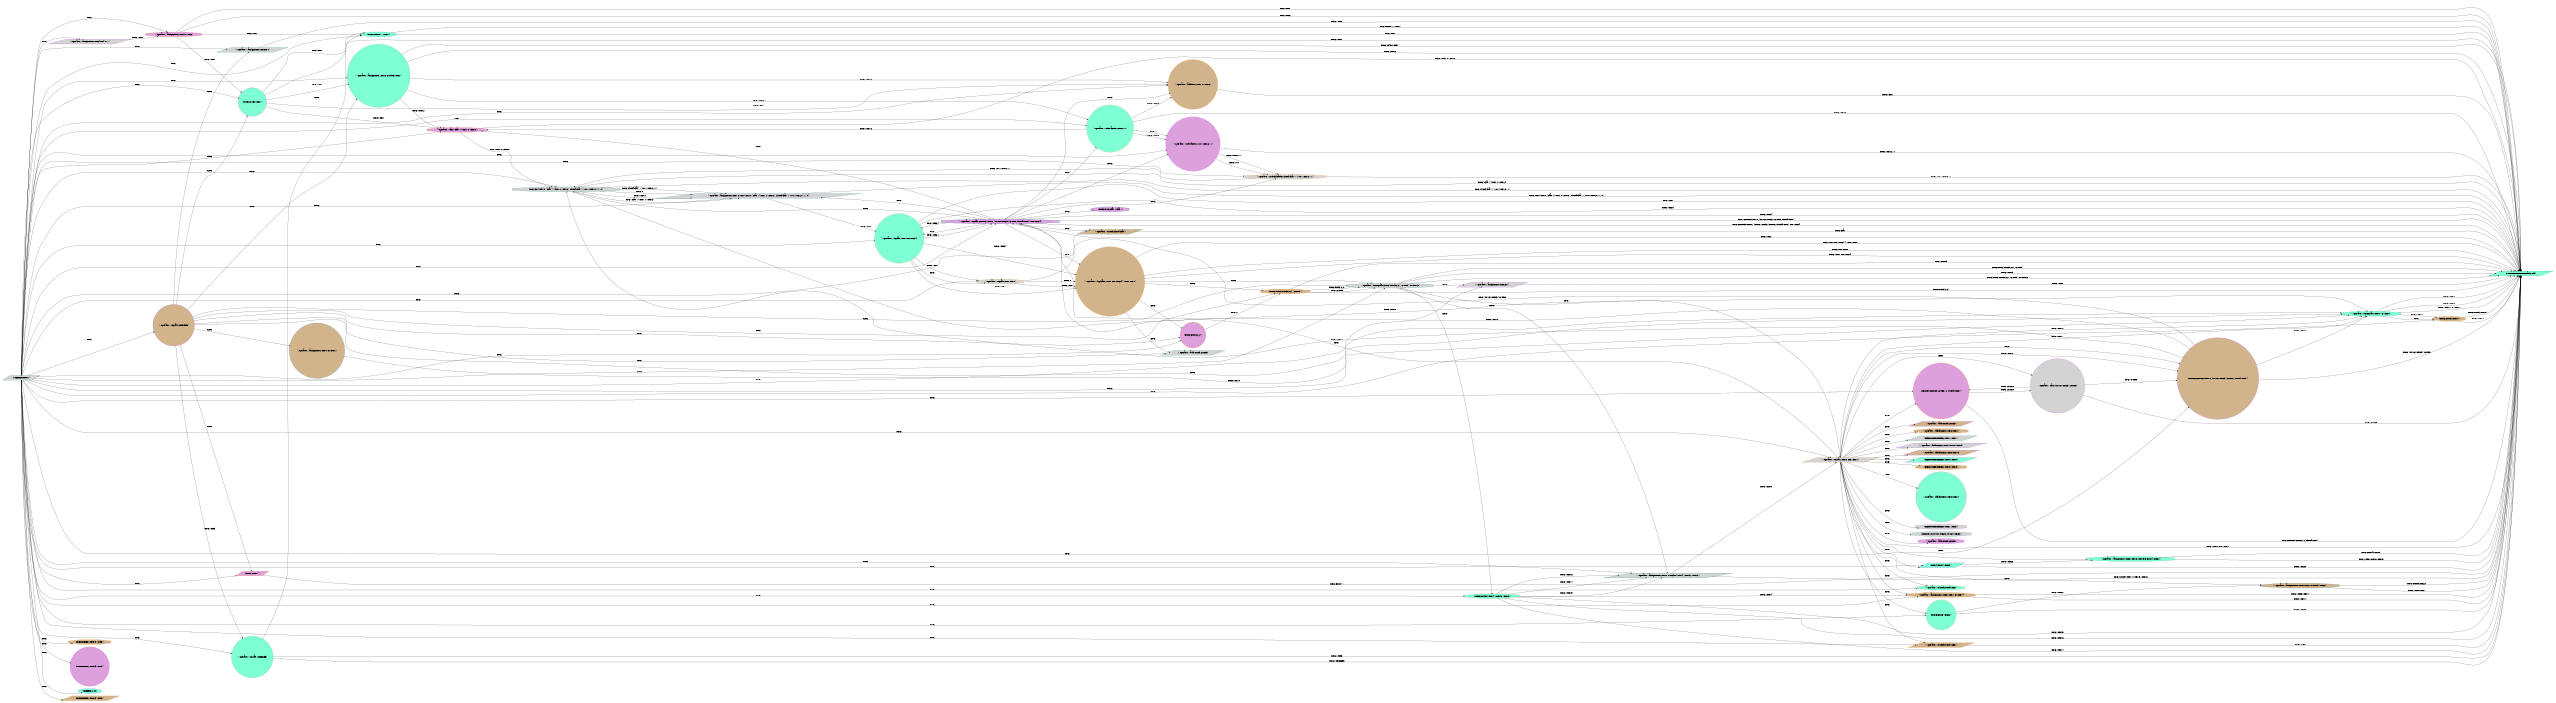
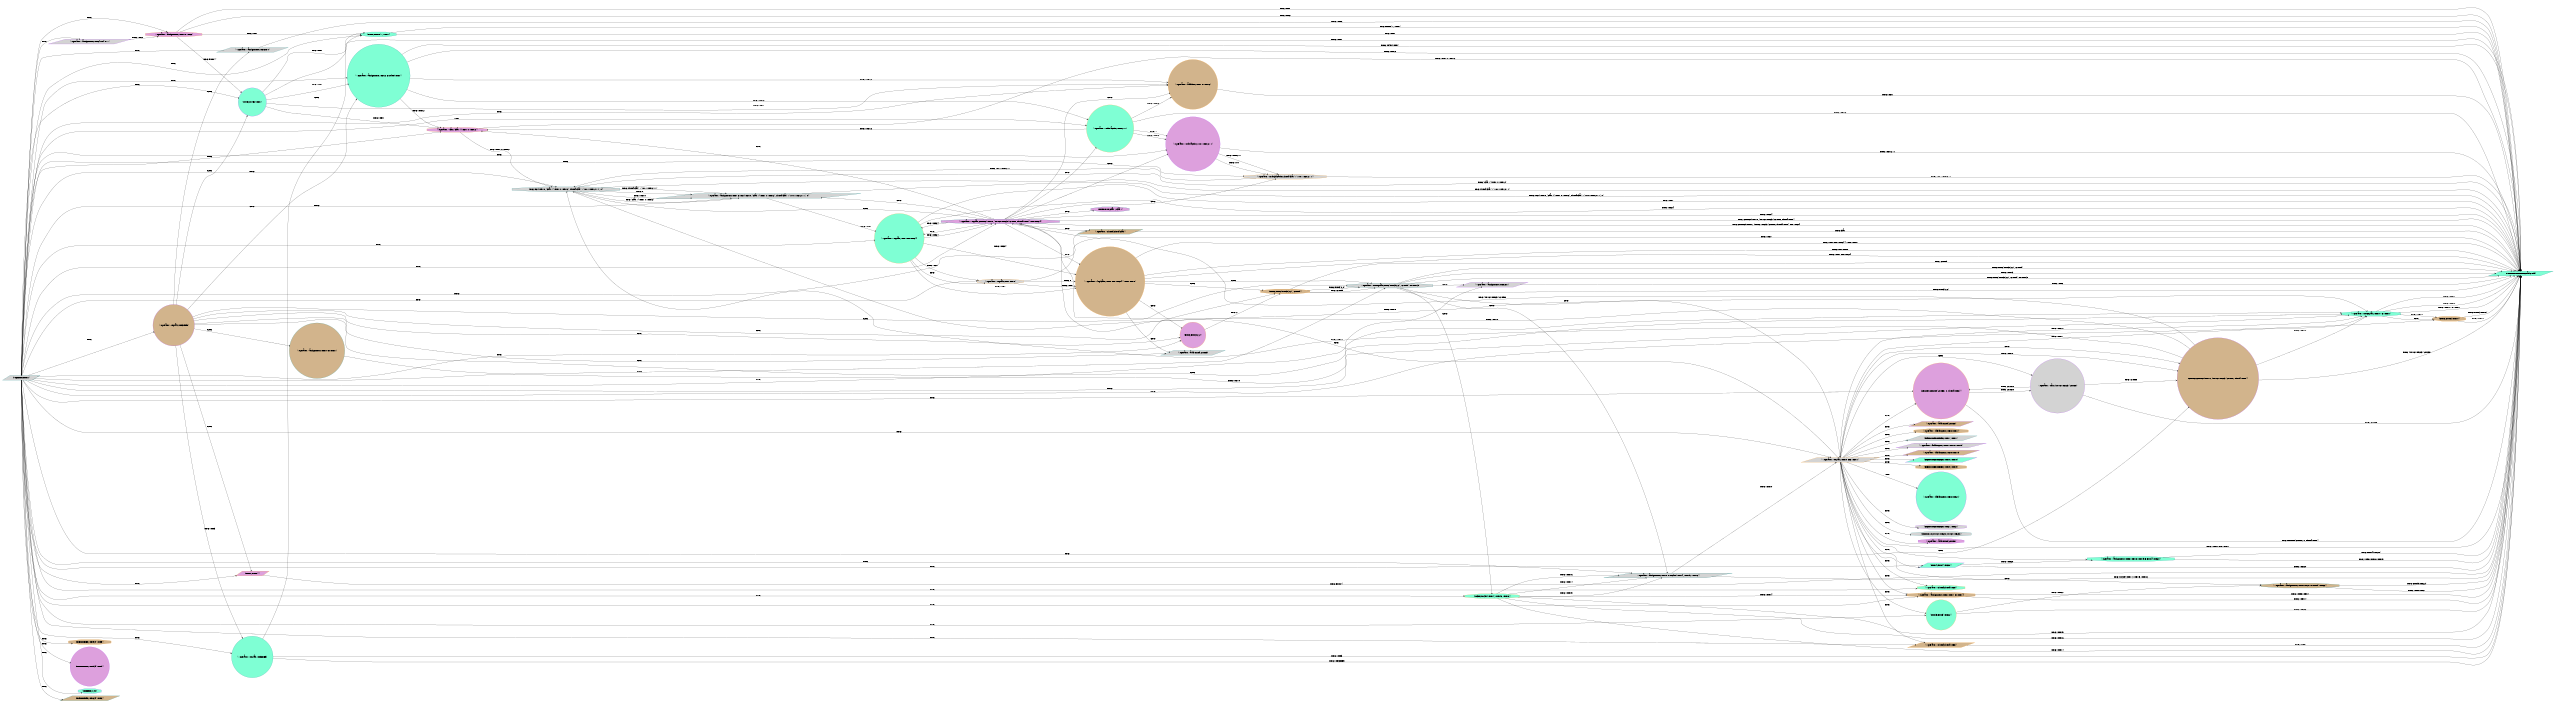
  digraph {
    rankdir=LR
    node [color=darkorange fillcolor=lightgrey shape=octagon style=filled]
    edge [arrowhead=tee]
    n1 [color=teal label="(METHOD,FUN1)" shape=parallelogram]
    n2 [color=purple label="(<operator>.assignment,VAR2[100] = \"\")" shape=parallelogram]
    n3 [fillcolor=plum label="(<operator>.assignment,VAR1 = VAR2)"]
    n4 [color=purple fillcolor=tan label="(<operator>.equals,VAR3==5)" shape=circle]
    n5 [color=teal label="(<operator>.assignment,VAR6 = 0)" shape=parallelogram]
    n6 [color=teal fillcolor=aquamarine label="(<operator>.assignment,VAR12 = strlen(VAR1))" shape=circle]
    n7 [color=purple fillcolor=aquamarine label="(strlen,strlen(VAR1))" shape=circle]
    n8 [color=teal label="(<operator>.notEquals,FUN2(FUN3(2,2), &VAR5) != VAR13)"]
    n9 [fillcolor=plum label="(FUN3,FUN3(2,2))" shape=circle]
    n10 [color=purple label="(<operator>.assignment,VAR6 = 1)" shape=parallelogram]
    n11 [color=teal label="(<operator>.assignment,VAR10 = socket(VAR14, VAR15, VAR16))" shape=parallelogram]
    n12 [fillcolor=aquamarine label="(socket,socket(VAR14, VAR15, VAR16))"]
    n13 [label="(<operator>.equals,VAR10 == VAR11)" shape=parallelogram]
    n14 [fillcolor=plum label="(memset,memset(&VAR8, 0, sizeof(VAR8)))" shape=circle]
    n15 [fillcolor=aquamarine label="(<operator>.sizeOf,sizeof(VAR8))"]
    n16 [fillcolor=tan label="(<operator>.assignment,VAR8.VAR17 = VAR14)"]
    n17 [color=purple fillcolor=aquamarine label="(FUN4,FUN4(VAR20))" shape=parallelogram]
    n18 [fillcolor=aquamarine label="(FUN5,FUN5(VAR22))" shape=circle]
    n19 [color=teal fillcolor=plum label="(<operator>.equals,connect(VAR10, (struct VAR23*)&VAR8, sizeof(VAR8)) == VAR24)"]
    n20 [color=purple fillcolor=tan label="(connect,connect(VAR10, (struct VAR23*)&VAR8, sizeof(VAR8)))" shape=circle]
    n21 [fillcolor=tan label="(<operator>.sizeOf,sizeof(VAR8))" shape=parallelogram]
    n22 [color=teal label="(<operator>.assignment,VAR7 = recv(VAR10, (char *)(VAR1 + VAR12), sizeof(char) * (100 - VAR12 - 1), 0))" shape=parallelogram]
    n23 [color=teal label="(recv,recv(VAR10, (char *)(VAR1 + VAR12), sizeof(char) * (100 - VAR12 - 1), 0))"]
    n24 [fillcolor=plum label="(<operator>.cast,(char *)(VAR1 + VAR12))"]
    n25 [fillcolor=tan label="(<operator>.addition,VAR1 + VAR12)" shape=circle]
    n26 [label="(<operator>.multiplication,sizeof(char) * (100 - VAR12 - 1))"]
    n27 [color=teal fillcolor=tan label="(<operator>.sizeOf,sizeof(char))" shape=parallelogram]
    n28 [color=purple fillcolor=plum label="(<operator>.subtraction,100 - VAR12 - 1)" shape=circle]
    n29 [fillcolor=aquamarine label="(<operator>.subtraction,VAR12 - 1)" shape=circle]
    n30 [fillcolor=aquamarine label="(<operator>.equals,VAR7 == VAR24)" shape=circle]
    n31 [label="(<operator>.equals,VAR7 == 0)"]
    n32 [fillcolor=tan label="(IDENTIFIER,VAR9,if (VAR9))"]
    n33 [color=purple fillcolor=plum label="(IDENTIFIER,VAR9,if (VAR9))" shape=circle]
    n34 [color=purple fillcolor=aquamarine label="(LITERAL,0,do)"]
    n35 [color=teal fillcolor=aquamarine label="(<operator>.notEquals,VAR10 != VAR11)"]
    n36 [fillcolor=tan label="(FUN6,FUN6(VAR10))"]
-   n37 [fillcolor=tan label="(IDENTIFIER,VAR6,if (VAR6))" shape=parallelogram]
+   n37 [color=teal fillcolor=tan label="(IDENTIFIER,VAR6,if (VAR6))" shape=parallelogram]
    n38 [fillcolor=plum label="(FUN7,FUN7())" shape=parallelogram]
    n39 [color=teal fillcolor=aquamarine label="(<operator>.equals,VAR3==5)" shape=circle]
    n40 [color=teal fillcolor=aquamarine label="(FUN8,FUN8(\"\", VAR1))"]
    n41 [color=teal fillcolor=aquamarine label="(METHOD_RETURN,static void)" shape=parallelogram]
    n42 [color=teal fillcolor=tan label="(<operator>.assignment,VAR10 = VAR11)" shape=circle]
    n43 [fillcolor=tan label="(FUN2,FUN2(FUN3(2,2), &VAR5))"]
    n44 [color=teal label="(<operator>.addressOf,&VAR5)" shape=parallelogram]
    n45 [color=teal fillcolor=aquamarine label="(<operator>.assignment,VAR8.VAR18.VAR19 = FUN4(VAR20))"]
    n46 [color=teal fillcolor=tan label="(<operator>.assignment,VAR8.VAR21 = FUN5(VAR22))"]
    n47 [color=purple label="(<operator>.cast,(struct VAR23*)&VAR8)" shape=circle]
    n48 [color=purple fillcolor=tan label="(<operator>.addressOf,&VAR8)" shape=parallelogram]
    n49 [fillcolor=tan label="(<operator>.fieldAccess,VAR8.VAR17)"]
    n50 [color=teal label="(FIELD_IDENTIFIER,VAR17,VAR17)" shape=parallelogram]
    n51 [color=purple label="(<operator>.fieldAccess,VAR8.VAR18.VAR19)" shape=parallelogram]
    n52 [color=purple fillcolor=tan label="(<operator>.fieldAccess,VAR8.VAR18)" shape=parallelogram]
    n53 [color=purple fillcolor=aquamarine label="(FIELD_IDENTIFIER,VAR18,VAR18)" shape=parallelogram]
    n54 [fillcolor=tan label="(FIELD_IDENTIFIER,VAR19,VAR19)"]
    n55 [color=purple fillcolor=aquamarine label="(<operator>.fieldAccess,VAR8.VAR21)" shape=circle]
    n56 [color=purple label="(FIELD_IDENTIFIER,VAR21,VAR21)"]
    n57 [color=teal label="(UNKNOWN,struct VAR23*,struct VAR23*)"]
    n58 [color=purple fillcolor=plum label="(<operator>.addressOf,&VAR8)"]
    n59 [fillcolor=tan label="(<operator>.logicalOr,VAR7 == VAR24 || VAR7 == 0)" shape=circle]
    n60 [color=teal fillcolor=plum label="(UNKNOWN,char *,char *)"]
    n1 -> n2 [label="DDG: "]
    n1 -> n3 [arrowhead=vee label="DDG: "]
    n1 -> n4 [label="DDG: "]
-   n1 -> n5 [arrowhead=vee label="DDG: "]
+   n5 -> n1 [arrowhead=vee label="DDG: "]
    n1 -> n6 [label="DDG: "]
    n1 -> n7 [label="DDG: "]
    n1 -> n8 [arrowhead=vee label="DDG: "]
    n1 -> n9 [arrowhead=vee label="DDG: "]
    n1 -> n10 [label="DDG: "]
    n1 -> n11 [label="DDG: "]
    n1 -> n12 [arrowhead=vee label="DDG: "]
    n1 -> n13 [arrowhead=vee label="DDG: "]
    n1 -> n14 [label="DDG: "]
    n1 -> n15 [arrowhead=vee label="DDG: "]
    n1 -> n16 [label="DDG: "]
    n1 -> n17 [arrowhead=vee label="DDG: "]
    n1 -> n18 [arrowhead=vee label="DDG: "]
    n1 -> n19 [label="DDG: "]
    n1 -> n20 [label="DDG: "]
    n1 -> n21 [label="DDG: "]
    n1 -> n22 [arrowhead=vee label="DDG: "]
    n1 -> n23 [arrowhead=vee label="DDG: "]
    n1 -> n24 [label="DDG: "]
    n1 -> n25 [arrowhead=vee label="DDG: "]
    n1 -> n26 [label="DDG: "]
    n1 -> n27 [label="DDG: "]
    n1 -> n28 [label="DDG: "]
    n1 -> n29 [arrowhead=vee label="VAR: "]
    n1 -> n30 [label="DDG: "]
    n1 -> n31 [label="CDG: "]
    n1 -> n32 [arrowhead=vee label="DDG: "]
    n1 -> n33 [label="DDG: "]
    n1 -> n34 [label="DDG: "]
    n1 -> n35 [label="DDG: "]
    n1 -> n36 [arrowhead=vee label="DDG: "]
    n1 -> n37 [arrowhead=vee label="DDG: "]
    n1 -> n38 [label="DDG: "]
    n1 -> n39 [arrowhead=vee label="DDG: "]
    n1 -> n40 [arrowhead=vee label="DDG: "]
    n2 -> n3 [arrowhead=vee label="DDG: VAR2"]
-   n3 -> n7 [arrowhead=vee label="DDG: VAR1"]
+   n3 -> n7 [arrowhead=vee label="DDG: FUN7()"]
    n3 -> n40 [label="DDG: VAR1"]
    n3 -> n41 [arrowhead=vee label="DDG: VAR1"]
    n3 -> n41 [arrowhead=vee label="DDG: VAR2"]
    n4 -> n5 [label="CDG: "]
    n4 -> n6 [arrowhead=vee label="CDG: "]
    n4 -> n7 [arrowhead=vee label="CDG: "]
    n4 -> n8 [label="CDG: "]
    n4 -> n9 [arrowhead=vee label="CDG: "]
    n4 -> n35 [arrowhead=vee label="CDG: "]
    n4 -> n38 [label="CDG: "]
    n4 -> n39 [arrowhead=vee label="DDG: VAR3"]
    n4 -> n42 [label="CDG: "]
    n4 -> n43 [label="CDG: "]
    n4 -> n44 [arrowhead=vee label="CDG: "]
    n5 -> n41 [arrowhead=vee label="DDG: VAR6"]
    n6 -> n24 [arrowhead=vee label="DDG: VAR12"]
    n6 -> n25 [arrowhead=vee label="DDG: VAR12"]
    n6 -> n29 [arrowhead=vee label="DDG: VAR12"]
    n6 -> n41 [label="DDG: strlen(VAR1)"]
    n6 -> n41 [arrowhead=vee label="DDG: VAR12"]
    n7 -> n6 [label="DDG: VAR1"]
    n7 -> n24 [label="DDG: VAR1"]
    n7 -> n25 [arrowhead=vee label="DDG: VAR1"]
    n7 -> n40 [arrowhead=vee label="DDG: VAR1"]
    n7 -> n41 [label="DDG: VAR1"]
    n8 -> n10 [label="CDG: "]
    n8 -> n11 [label="CDG: "]
    n8 -> n12 [label="CDG: "]
    n8 -> n13 [arrowhead=vee label="CDG: "]
    n8 -> n41 [arrowhead=vee label="DDG: VAR13"]
    n8 -> n41 [label="DDG: FUN2(FUN3(2,2), &VAR5) != VAR13"]
    n8 -> n41 [label="DDG: FUN2(FUN3(2,2), &VAR5)"]
    n9 -> n43 [label="DDG: 2"]
    n10 -> n41 [arrowhead=vee label="DDG: VAR6"]
    n11 -> n13 [arrowhead=vee label="DDG: VAR10"]
    n11 -> n41 [label="DDG: socket(VAR14, VAR15, VAR16)"]
    n12 -> n11 [label="DDG: VAR14"]
    n12 -> n11 [label="DDG: VAR15"]
    n12 -> n11 [label="DDG: VAR16"]
    n12 -> n16 [arrowhead=vee label="DDG: VAR14"]
    n12 -> n41 [arrowhead=vee label="DDG: VAR15"]
    n12 -> n41 [label="DDG: VAR16"]
    n12 -> n41 [arrowhead=vee label="DDG: VAR14"]
    n13 -> n14 [arrowhead=vee label="CDG: "]
    n13 -> n15 [arrowhead=vee label="CDG: "]
    n13 -> n16 [label="CDG: "]
    n13 -> n17 [arrowhead=vee label="CDG: "]
    n13 -> n18 [label="CDG: "]
    n13 -> n19 [label="CDG: "]
    n13 -> n20 [label="DDG: VAR10"]
    n13 -> n20 [arrowhead=vee label="CDG: "]
    n13 -> n21 [arrowhead=vee label="CDG: "]
    n13 -> n35 [arrowhead=vee label="DDG: VAR10"]
    n13 -> n35 [label="DDG: VAR11"]
    n13 -> n41 [arrowhead=vee label="DDG: VAR10 == VAR11"]
    n13 -> n45 [arrowhead=vee label="CDG: "]
    n13 -> n46 [label="CDG: "]
    n13 -> n47 [arrowhead=vee label="CDG: "]
    n13 -> n48 [arrowhead=vee label="CDG: "]
    n13 -> n49 [label="CDG: "]
    n13 -> n50 [label="CDG: "]
    n13 -> n51 [label="CDG: "]
    n13 -> n52 [label="CDG: "]
    n13 -> n53 [label="CDG: "]
    n13 -> n54 [arrowhead=vee label="CDG: "]
    n13 -> n55 [arrowhead=vee label="VAR: "]
    n13 -> n56 [arrowhead=vee label="CDG: "]
    n13 -> n57 [label="CDG: "]
    n13 -> n58 [label="CDG: "]
    n14 -> n41 [label="DDG: memset(&VAR8, 0, sizeof(VAR8))"]
    n14 -> n47 [arrowhead=vee label="DDG: &VAR8"]
    n16 -> n41 [arrowhead=vee label="DDG: VAR8.VAR17"]
    n16 -> n41 [arrowhead=vee label="DDG: VAR14"]
    n17 -> n41 [label="DDG: VAR20"]
    n17 -> n45 [arrowhead=vee label="DDG: VAR20"]
    n18 -> n41 [arrowhead=vee label="DDG: VAR22"]
    n18 -> n46 [arrowhead=vee label="DDG: VAR22"]
    n19 -> n22 [label="CDG: "]
    n19 -> n23 [label="CDG: "]
    n19 -> n24 [label="CDG: "]
    n19 -> n25 [label="CDG: "]
    n19 -> n26 [label="CDG: "]
    n19 -> n27 [arrowhead=vee label="CDG: "]
    n19 -> n28 [label="CDG: "]
    n19 -> n29 [label="CDG: "]
    n19 -> n30 [label="DDG: VAR24"]
    n19 -> n30 [label="CDG: "]
    n19 -> n41 [label="DDG: connect(VAR10, (struct VAR23*)&VAR8, sizeof(VAR8))"]
    n19 -> n41 [arrowhead=vee label="DDG: connect(VAR10, (struct VAR23*)&VAR8, sizeof(VAR8)) == VAR24"]
    n19 -> n41 [arrowhead=vee label="DDG: VAR24"]
    n19 -> n59 [label="CDG: "]
    n19 -> n60 [label="CDG: "]
    n20 -> n19 [arrowhead=vee label="DDG: VAR10"]
    n20 -> n19 [label="DDG: (struct VAR23*)&VAR8"]
    n20 -> n23 [label="DDG: VAR10"]
    n20 -> n35 [arrowhead=vee label="DDG: VAR10"]
    n20 -> n41 [arrowhead=vee label="DDG: (struct VAR23*)&VAR8"]
    n21 -> n41 [label="DDG: VAR8"]
    n22 -> n30 [label="DDG: VAR7"]
    n22 -> n41 [arrowhead=vee label="DDG: recv(VAR10, (char *)(VAR1 + VAR12), sizeof(char) * (100 - VAR12 - 1), 0)"]
    n23 -> n22 [label="DDG: VAR10"]
    n23 -> n22 [label="DDG: (char *)(VAR1 + VAR12)"]
    n23 -> n22 [arrowhead=vee label="DDG: sizeof(char) * (100 - VAR12 - 1)"]
    n23 -> n22 [arrowhead=vee label="DDG: 0"]
    n23 -> n35 [label="DDG: VAR10"]
    n23 -> n41 [arrowhead=vee label="DDG: (char *)(VAR1 + VAR12)"]
    n23 -> n41 [arrowhead=vee label="DDG: sizeof(char) * (100 - VAR12 - 1)"]
    n24 -> n23 [arrowhead=vee label="DDG: VAR1 + VAR12"]
    n24 -> n41 [label="DDG: VAR1 + VAR12"]
    n25 -> n41 [label="DDG: VAR1"]
    n26 -> n23 [arrowhead=vee label="DDG: 100 - VAR12 - 1"]
    n26 -> n41 [arrowhead=vee label="DDG: 100 - VAR12 - 1"]
    n27 -> n41 [arrowhead=vee label="DDG: char"]
    n28 -> n26 [label="DDG: 100"]
    n28 -> n26 [arrowhead=vee label="DDG: VAR12 - 1"]
    n28 -> n41 [arrowhead=vee label="DDG: VAR12 - 1"]
    n29 -> n24 [label="DDG: VAR12"]
    n29 -> n25 [arrowhead=vee label="DDG: VAR12"]
    n29 -> n28 [arrowhead=vee label="DDG: VAR12"]
    n29 -> n28 [label="DDG: 1"]
    n29 -> n41 [arrowhead=vee label="DDG: VAR12"]
    n30 -> n19 [arrowhead=vee label="DDG: VAR24"]
    n30 -> n31 [arrowhead=vee label="DDG: VAR7"]
    n30 -> n31 [label="CDG: "]
    n30 -> n41 [arrowhead=vee label="DDG: VAR24"]
    n30 -> n41 [arrowhead=vee label="DDG: VAR7"]
    n30 -> n59 [arrowhead=vee label="DDG: VAR7"]
    n30 -> n59 [arrowhead=vee label="DDG: VAR24"]
    n31 -> n41 [arrowhead=vee label="DDG: VAR7"]
    n31 -> n59 [arrowhead=vee label="DDG: VAR7"]
    n31 -> n59 [arrowhead=vee label="DDG: 0"]
    n35 -> n36 [arrowhead=vee label="DDG: VAR10"]
    n35 -> n36 [label="CDG: "]
    n35 -> n41 [label="DDG: VAR11"]
    n35 -> n41 [arrowhead=vee label="DDG: VAR10"]
    n35 -> n41 [label="DDG: VAR10 != VAR11"]
    n36 -> n41 [label="DDG: FUN6(VAR10)"]
    n36 -> n41 [label="DDG: VAR10"]
    n38 -> n41 [arrowhead=vee label="DDG: FUN7()"]
    n39 -> n40 [label="CDG: "]
    n39 -> n41 [arrowhead=vee label="DDG: VAR3==5"]
    n39 -> n41 [arrowhead=vee label="DDG: VAR3"]
    n40 -> n41 [label="DDG: VAR1"]
    n40 -> n41 [label="DDG: FUN8(\"\", VAR1)"]
    n42 -> n35 [label="DDG: VAR10"]
    n43 -> n8 [arrowhead=vee label="DDG: FUN3(2,2)"]
    n43 -> n8 [label="DDG: &VAR5"]
    n43 -> n41 [label="DDG: &VAR5"]
    n43 -> n41 [arrowhead=vee label="DDG: FUN3(2,2)"]
    n45 -> n41 [label="DDG: FUN4(VAR20)"]
    n45 -> n41 [arrowhead=vee label="DDG: VAR8.VAR18.VAR19"]
    n46 -> n41 [arrowhead=vee label="DDG: VAR8.VAR21"]
    n46 -> n41 [label="DDG: FUN5(VAR22)"]
    n47 -> n14 [label="DDG: &VAR8"]
    n47 -> n20 [arrowhead=vee label="DDG: &VAR8"]
    n47 -> n41 [label="DDG: &VAR8"]
    n59 -> n8 [label="CDG: "]
    n59 -> n9 [label="CDG: "]
    n59 -> n41 [arrowhead=vee label="DDG: VAR7 == VAR24"]
    n59 -> n41 [label="DDG: VAR7 == VAR24 || VAR7 == 0"]
    n59 -> n41 [arrowhead=vee label="DDG: VAR7 == 0"]
    n59 -> n43 [label="CDG: "]
    n59 -> n44 [label="CDG: "]
  }
